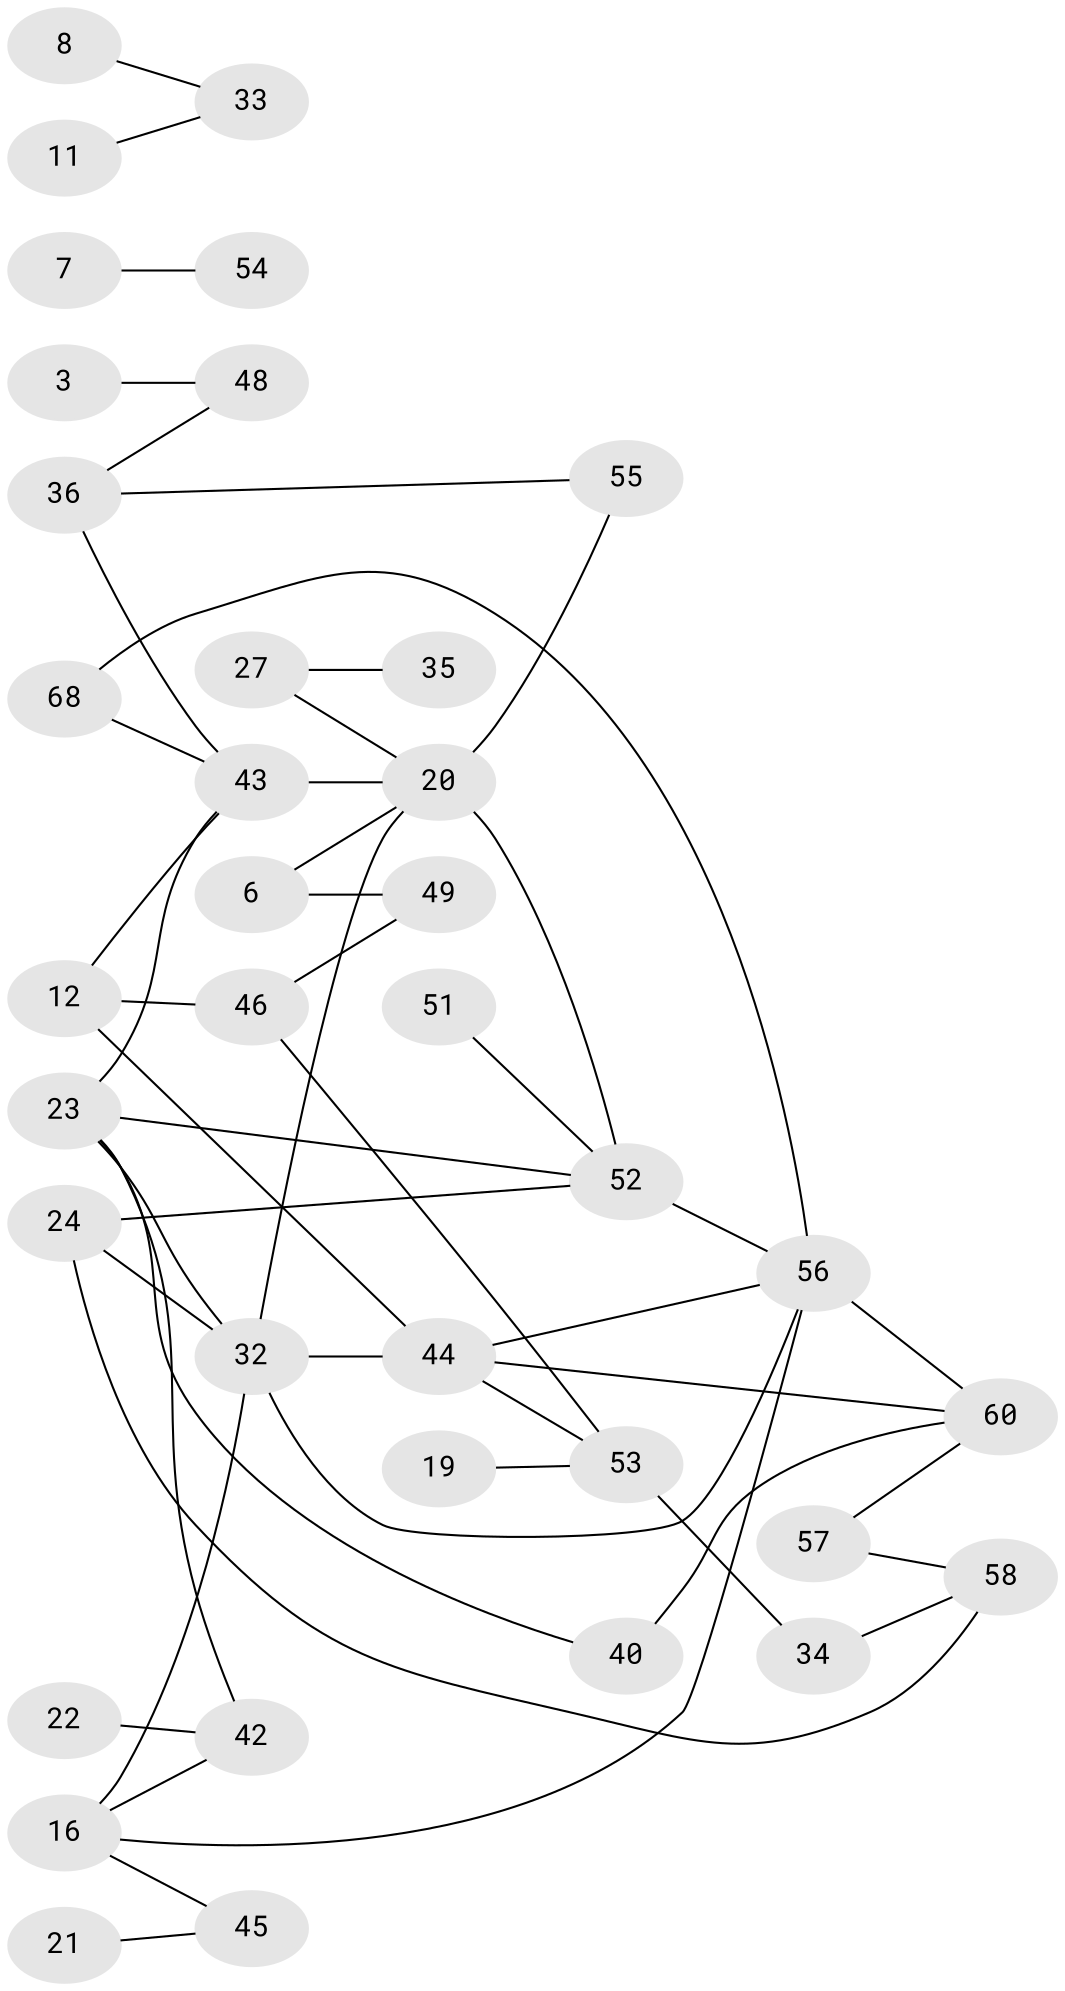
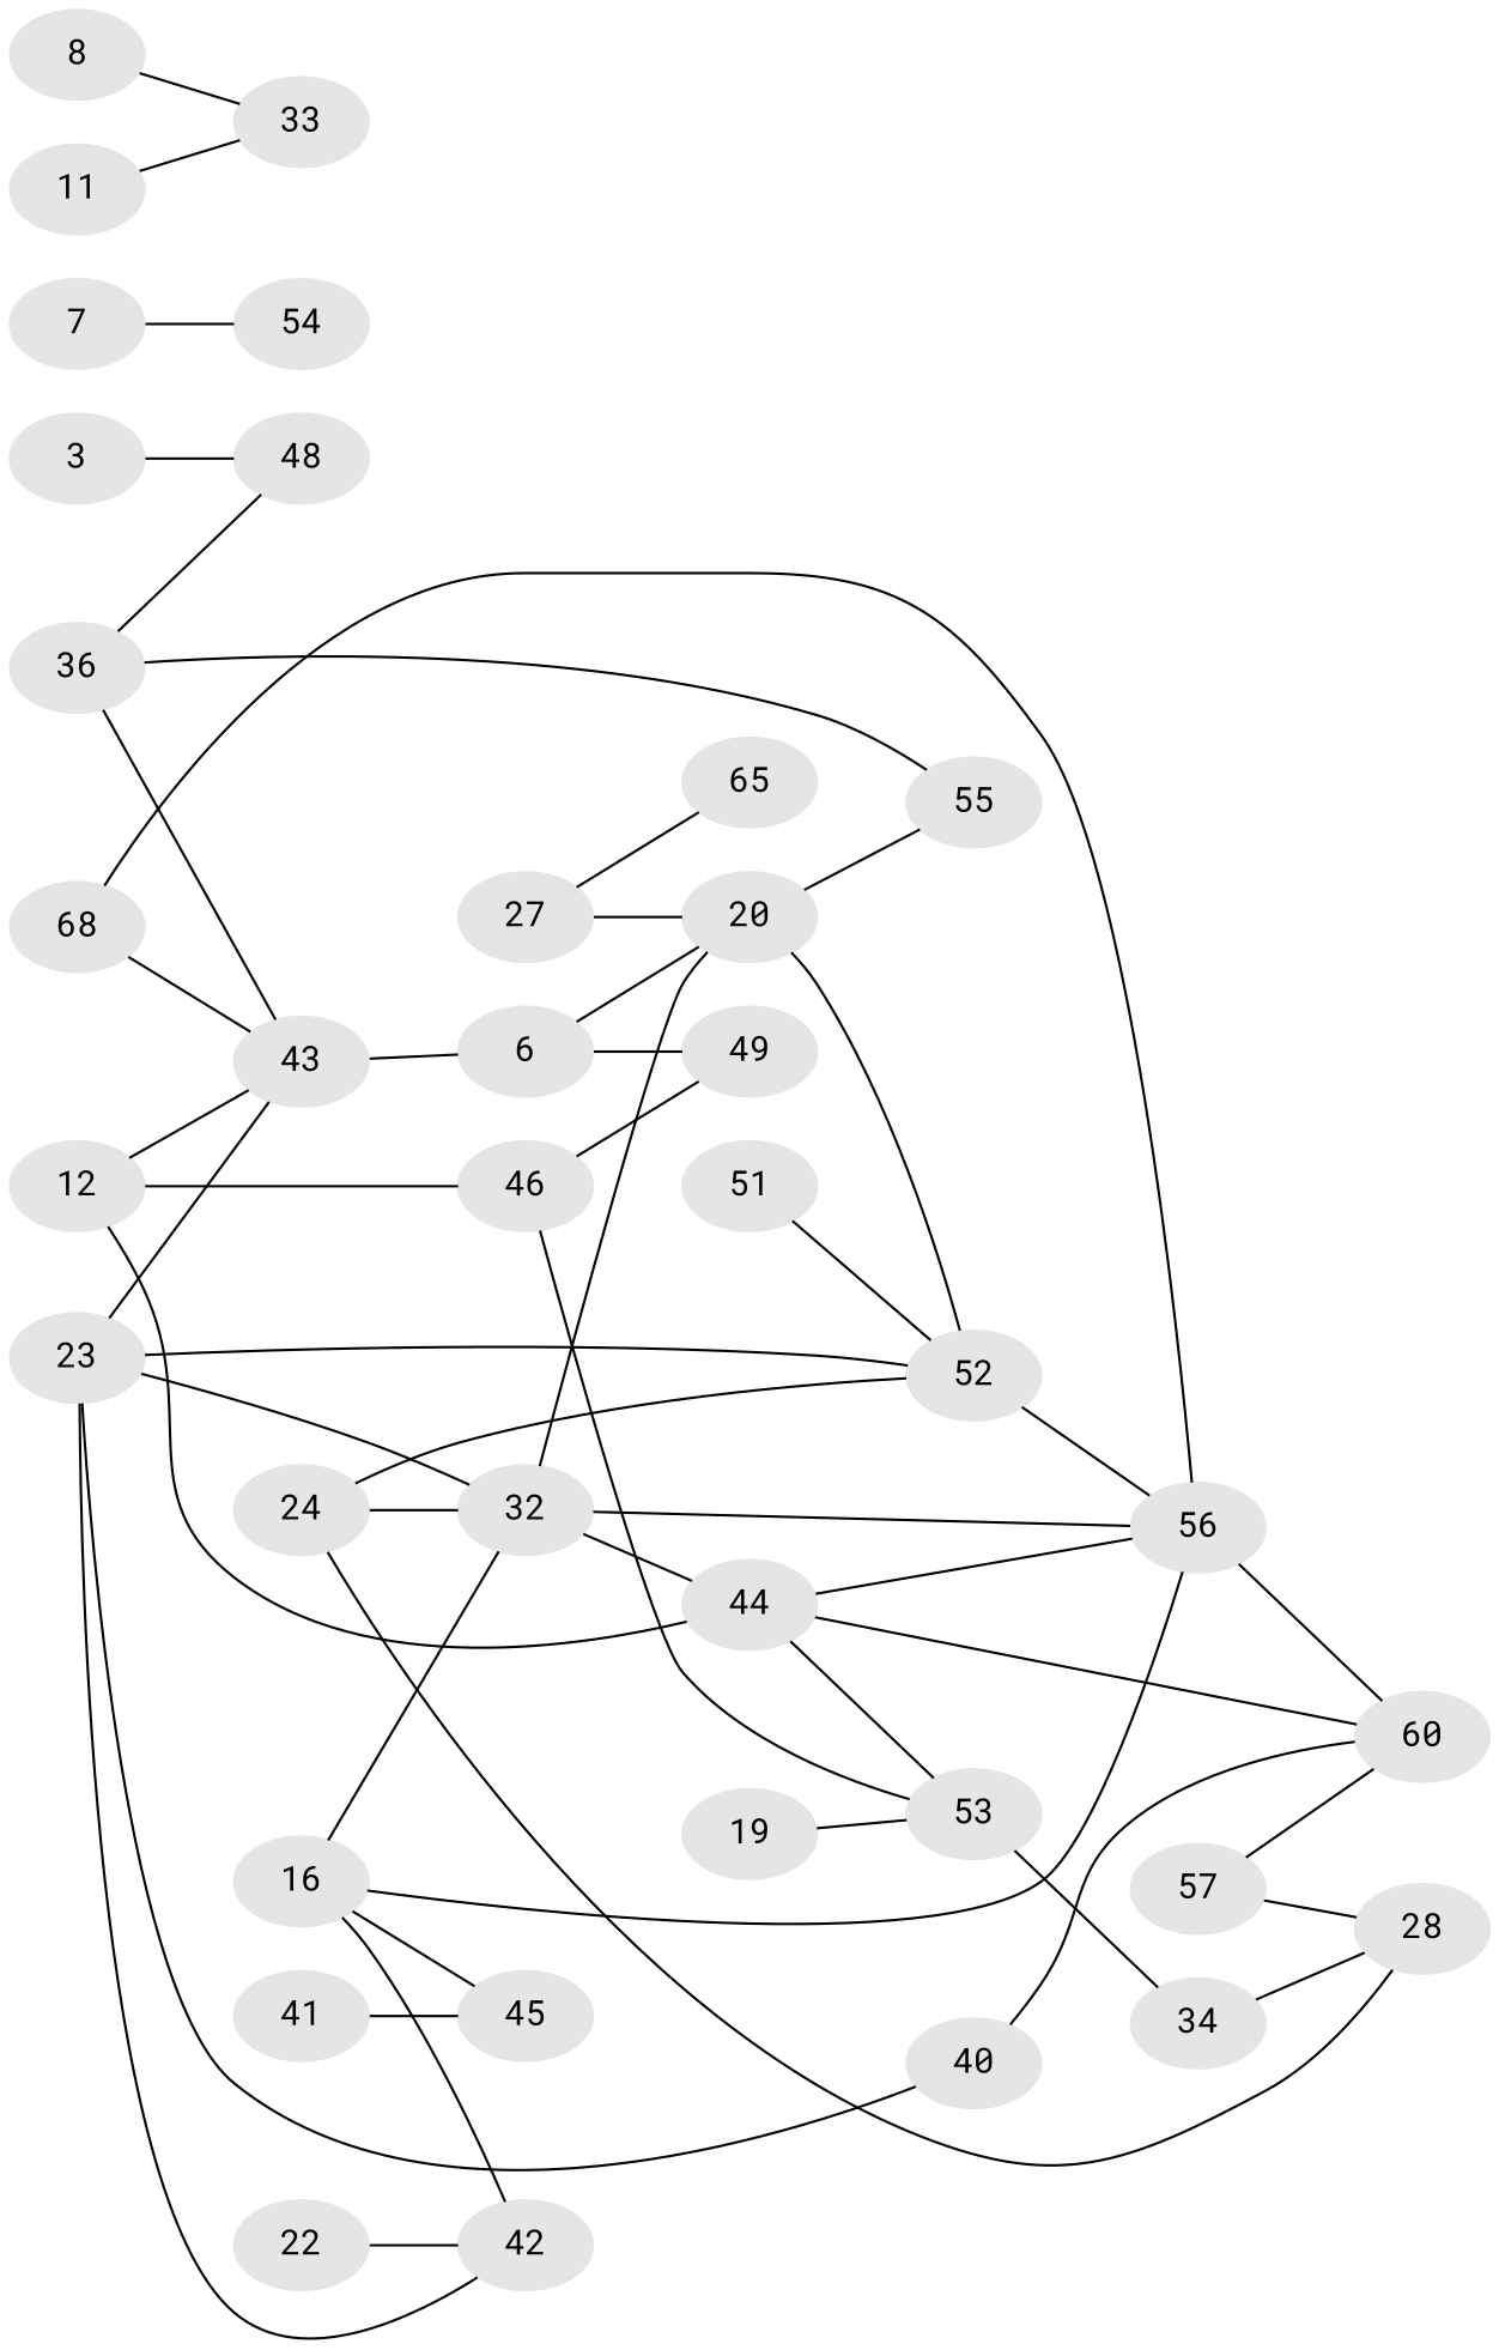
  graph {
    fontname="Roboto Mono"
    rankdir=LR
    node [color=gray90 fontname="Roboto Mono" style=filled]
    edge [fontname="Roboto Mono" weight=1.0]
    3
    48
    6
    49
    n5 [label=20]
    52
    55
    7
    54
    8
    33
    11
    12
    43
    44
    46
    56
    53
    60
    16
    32
    42
    45
    19
    34
-   21
+   21 [label=41]
    22
    23
    40
    27
-   35
+   35 [label=65]
    24
-   58
+   58 [label=28]
    n34 [label=68]
    36
    51
    57
    3 -- 48
    6 -- 49
    6 -- n5
    n5 -- 52
    n5 -- 55
    52 -- 56
    7 -- 54
    8 -- 33
    11 -- 33
    12 -- 43
    12 -- 44
    12 -- 46
-   43 -- n5
+   43 -- 6
    44 -- 56
    44 -- 53
    44 -- 60
    46 -- 49
    46 -- 53
    56 -- 60
    53 -- 34
    16 -- 56
    16 -- 32
    16 -- 42
    16 -- 45 [weight=2.0]
    32 -- n5
    32 -- 44
    32 -- 56
    19 -- 53
    34 -- 58
    21 -- 45
    22 -- 42
    23 -- 52
    23 -- 43 [weight=2.0]
    23 -- 32
    23 -- 42
    23 -- 40
    40 -- 60
    27 -- n5 [weight=2.0]
    27 -- 35
    24 -- 52 [weight=3.0]
    24 -- 32
    24 -- 58
    n34 -- 43
    n34 -- 56
    36 -- 48
    36 -- 55
    36 -- 43
    51 -- 52
    57 -- 60
    57 -- 58 [weight=2.0]
  }
